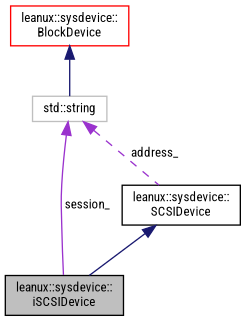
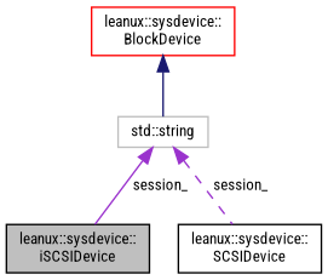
  digraph {
    fontname="Roboto Condensed"
    node [color=black fontname="Roboto Condensed" fontsize=10 shape=record]
    edge [color=midnightblue dir=back fontname="Roboto Condensed" fontsize=10 labelfontname=Helvetica labelfontsize=10 style=solid]
    n1 [fillcolor=grey75 fontcolor=black height=0.2 label="leanux::sysdevice::\liSCSIDevice" style=filled width=0.4]
    n2 [height=0.2 label="leanux::sysdevice::\lSCSIDevice" width=0.4]
    n3 [color=red height=0.2 label="leanux::sysdevice::\lBlockDevice" width=0.4]
    n4 [color=grey75 height=0.2 label="std::string" width=0.4]
-   n2 -> n1
    n3 -> n4
    n4 -> n1 [color=darkorchid3 label=" session_"]
-   n4 -> n2 [color=darkorchid3 label=" address_" style=dashed]
+   n4 -> n2 [color=darkorchid3 label=" session_" style=dashed]
  }
